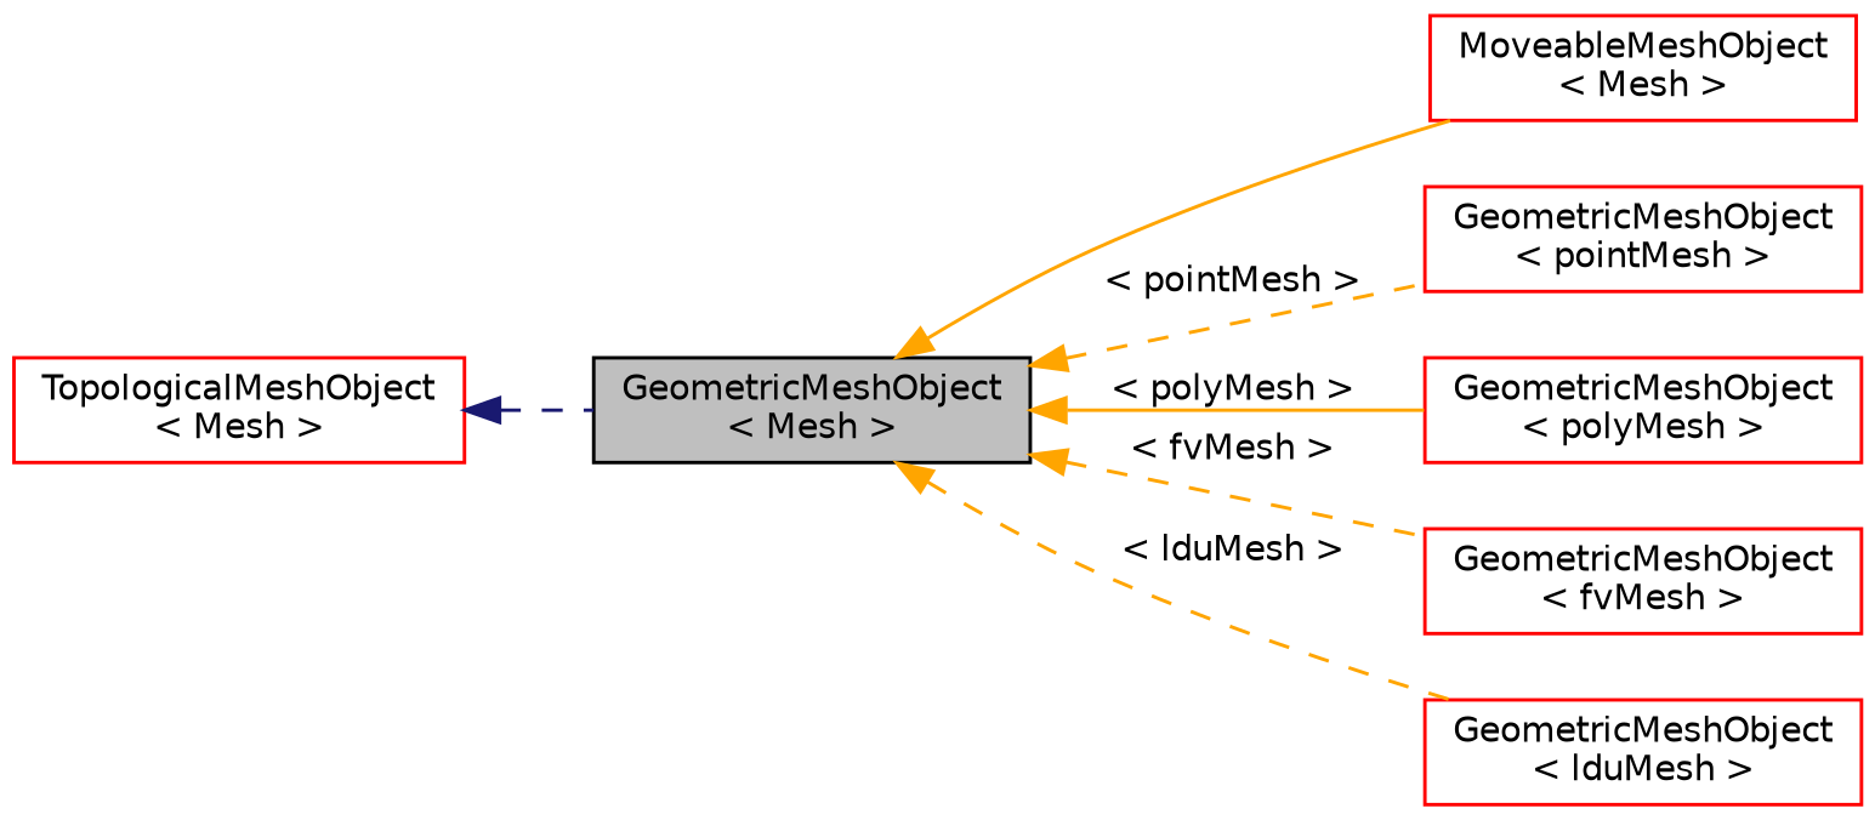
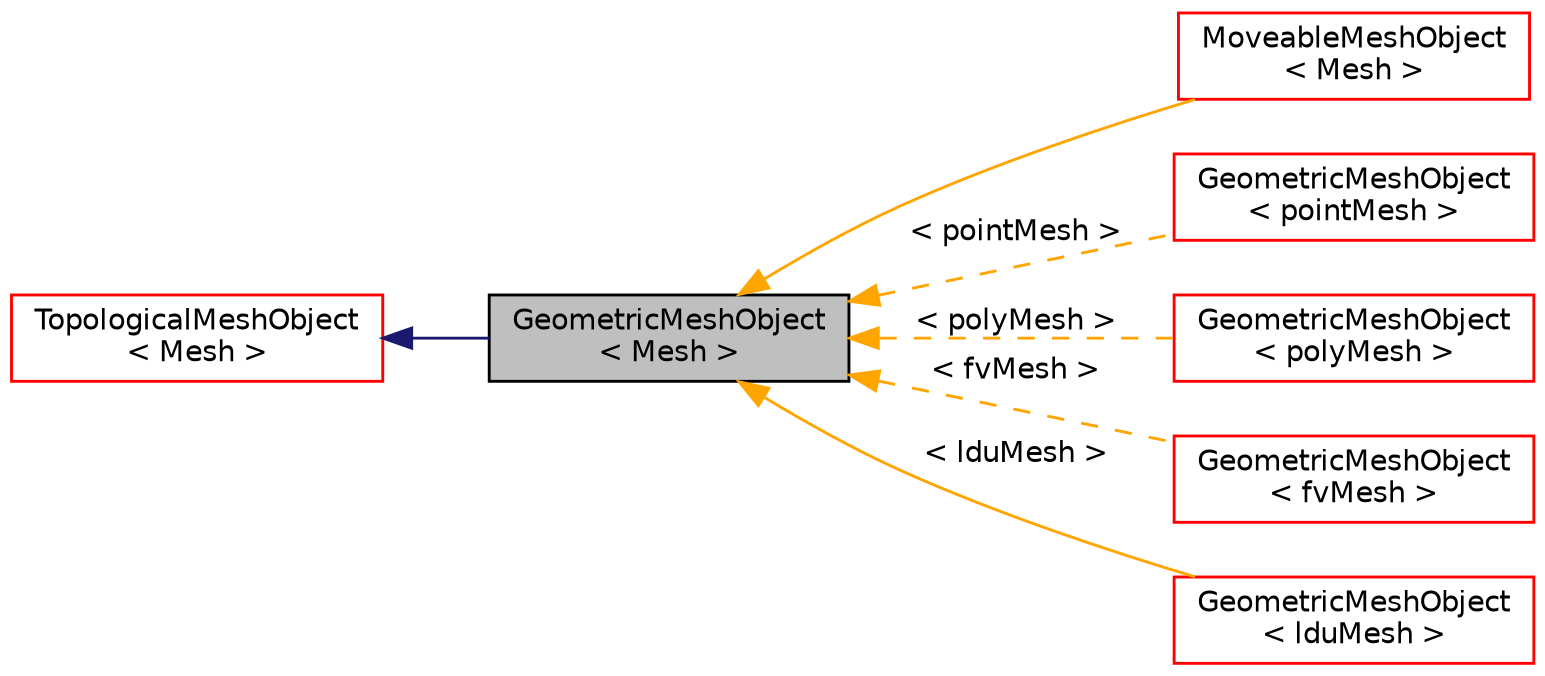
  digraph {
    rankdir=LR
    node [color=red fontname=Helvetica fontsize=10 shape=record]
    edge [color=orange dir=back fontname=Helvetica fontsize=10 labelfontname=Helvetica labelfontsize=10 style=dashed]
    n1 [color=black fillcolor=grey75 fontcolor=black height=0.2 label="GeometricMeshObject\l\< Mesh \>" style=filled width=0.4]
    n2 [height=0.2 label="MoveableMeshObject\l\< Mesh \>" width=0.4]
    n3 [height=0.2 label="GeometricMeshObject\l\< pointMesh \>" width=0.4]
    n4 [height=0.2 label="GeometricMeshObject\l\< polyMesh \>" width=0.4]
    n5 [height=0.2 label="GeometricMeshObject\l\< fvMesh \>" width=0.4]
    n6 [height=0.2 label="GeometricMeshObject\l\< lduMesh \>" width=0.4]
    n7 [height=0.2 label="TopologicalMeshObject\l\< Mesh \>" width=0.4]
    n1 -> n2 [style=solid]
    n1 -> n3 [label=" \< pointMesh \>"]
-   n1 -> n4 [label=" \< polyMesh \>" style=solid]
+   n1 -> n4 [label=" \< polyMesh \>"]
    n1 -> n5 [label=" \< fvMesh \>"]
-   n1 -> n6 [label=" \< lduMesh \>"]
-   n7 -> n1 [color=midnightblue]
+   n1 -> n6 [label=" \< lduMesh \>" style=solid]
+   n7 -> n1 [color=midnightblue style=solid]
  }
